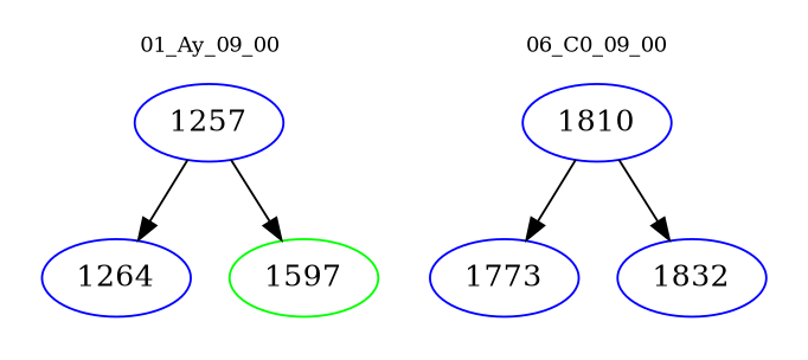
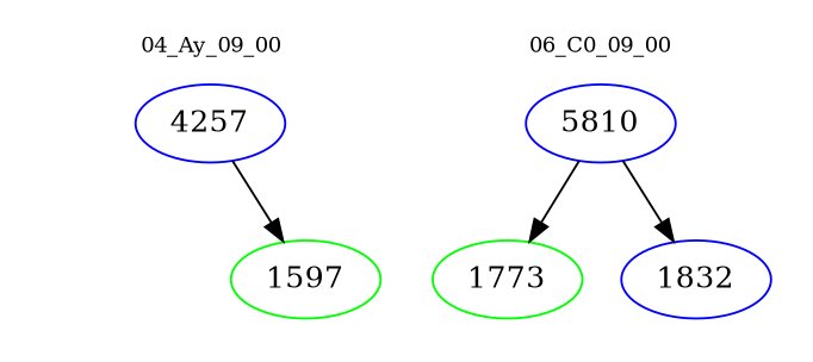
  digraph {
    node [color=blue]
    edge [color=black]
-   n1 [label=1257]
-   n2 [label=1264]
+   n1 [label=4257]
    n3 [color=green label=1597]
-   n4 [label=1810]
-   n5 [label=1773]
+   n4 [label=5810]
+   n5 [color=green label=1773]
    n6 [label=1832]
    subgraph cluster_1 {
      color=white
      fontsize=10
-     label="01_Ay_09_00"
+     label="04_Ay_09_00"
      n1
-     n2
      n3
    }
    subgraph cluster_2 {
      color=white
      fontsize=10
      label="06_C0_09_00"
      n4
      n5
      n6
    }
-   n1 -> n2
    n1 -> n3
    n4 -> n5
    n4 -> n6
  }
